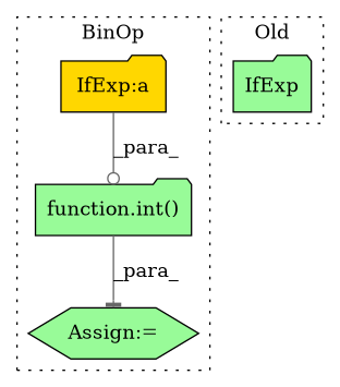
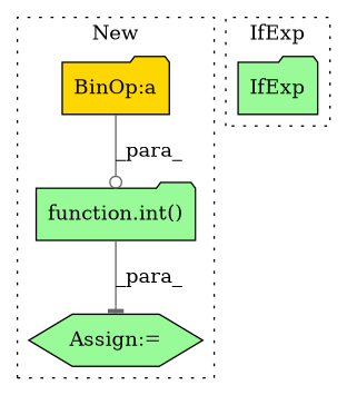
  digraph {
    node [shape=folder style=filled fillcolor=palegreen]
    edge [color=gray40]
    n1 [a=75 l="4,1" label="function.int()" s="3761,3797"]
-   n2 [a=82 l=1 label="IfExp:a" s=3779 fillcolor=gold]
+   n2 [a=82 l=1 label="BinOp:a" s=3779 fillcolor=gold]
    n3 [a=68 l=3 label="Assign:=" s=3754 shape=hexagon]
    n4 [a=51 l="4,6" label=IfExp s="3697,3707"]
    subgraph cluster_1 {
-     label=BinOp
+     label=New
      style=dotted
      n1
      n2
      n3
    }
    subgraph cluster_2 {
-     label=Old
+     label=IfExp
      style=dotted
      n4
    }
    n1 -> n3 [label=_para_ arrowhead=tee]
    n2 -> n1 [label=_para_ arrowhead=odot]
  }
